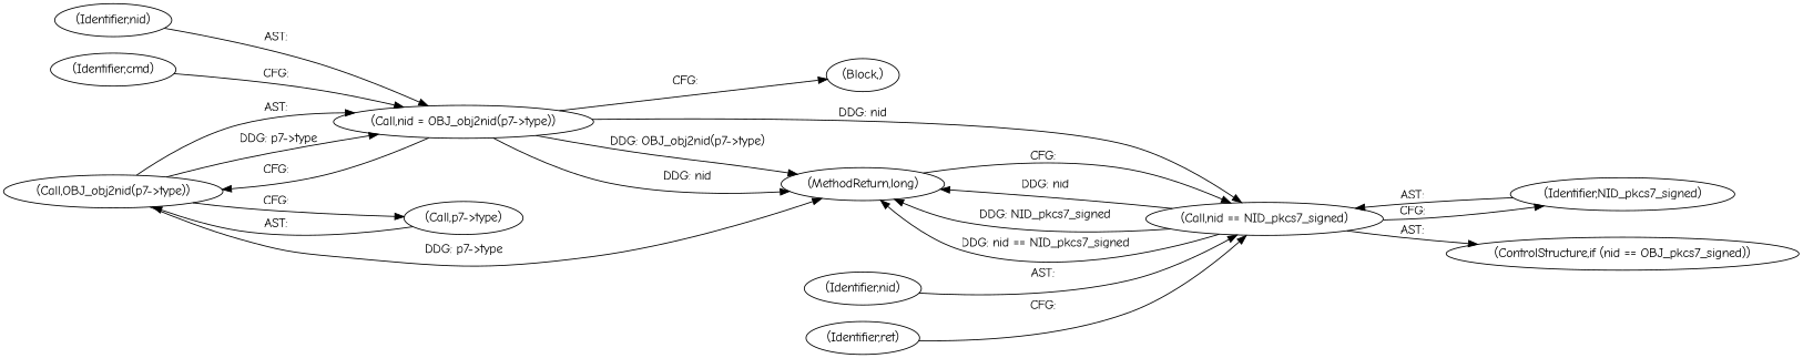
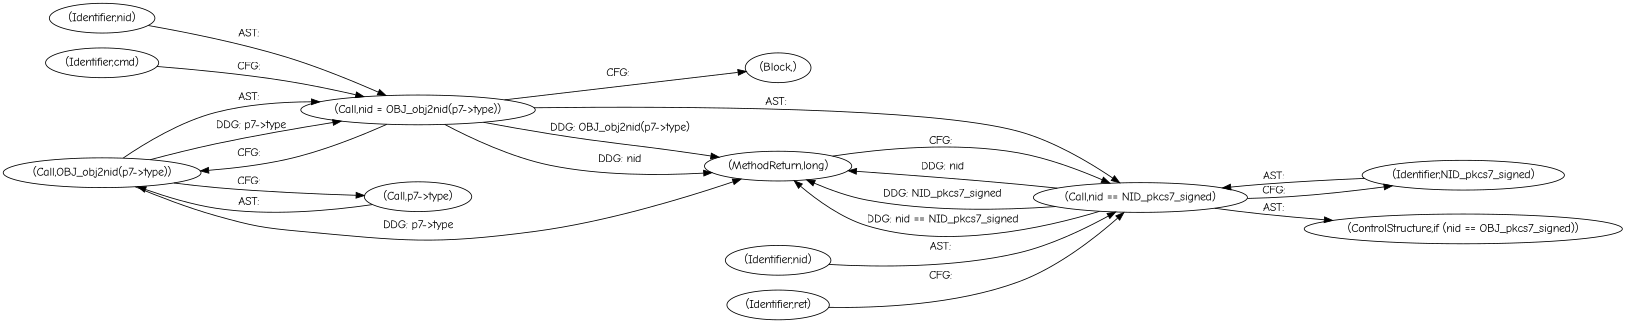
  digraph {
    fontname="Comic Neue"
    rankdir=LR
    node [fontname="Comic Neue"]
    edge [fontname="Comic Neue"]
    n1 [label="(Call,OBJ_obj2nid(p7->type))"]
    n2 [label="(Call,nid = OBJ_obj2nid(p7->type))"]
    n3 [label="(MethodReturn,long)"]
    n4 [label="(Call,p7->type)"]
    n5 [label="(Call,nid == NID_pkcs7_signed)"]
    n6 [label="(Block,)"]
    n7 [label="(Identifier,NID_pkcs7_signed)"]
    n8 [label="(ControlStructure,if (nid == OBJ_pkcs7_signed))"]
    n9 [label="(Identifier,nid)"]
    n10 [label="(Identifier,nid)"]
    n11 [label="(Identifier,ret)"]
    n12 [label="(Identifier,cmd)"]
    n1 -> n2 [label="AST: "]
    n1 -> n2 [label="DDG: p7->type"]
    n1 -> n3 [label="DDG: p7->type"]
    n1 -> n4 [label="CFG: "]
    n2 -> n1 [label="CFG: "]
    n2 -> n3 [label="DDG: nid"]
    n2 -> n3 [label="DDG: OBJ_obj2nid(p7->type)"]
-   n2 -> n5 [label="DDG: nid"]
+   n2 -> n5 [label="AST: "]
    n2 -> n6 [label="CFG: "]
    n3 -> n5 [label="CFG: "]
    n4 -> n1 [label="AST: "]
    n5 -> n3 [label="DDG: nid"]
    n5 -> n3 [label="DDG: NID_pkcs7_signed"]
    n5 -> n3 [label="DDG: nid == NID_pkcs7_signed"]
    n5 -> n7 [label="CFG: "]
    n5 -> n8 [label="AST: "]
    n7 -> n5 [label="AST: "]
    n9 -> n5 [label="AST: "]
    n10 -> n2 [label="AST: "]
    n11 -> n5 [label="CFG: "]
    n12 -> n2 [label="CFG: "]
  }
